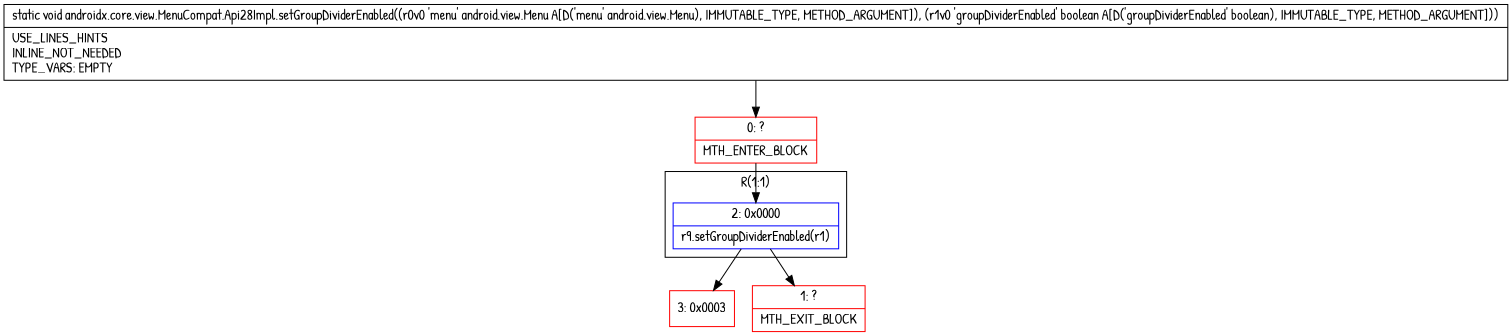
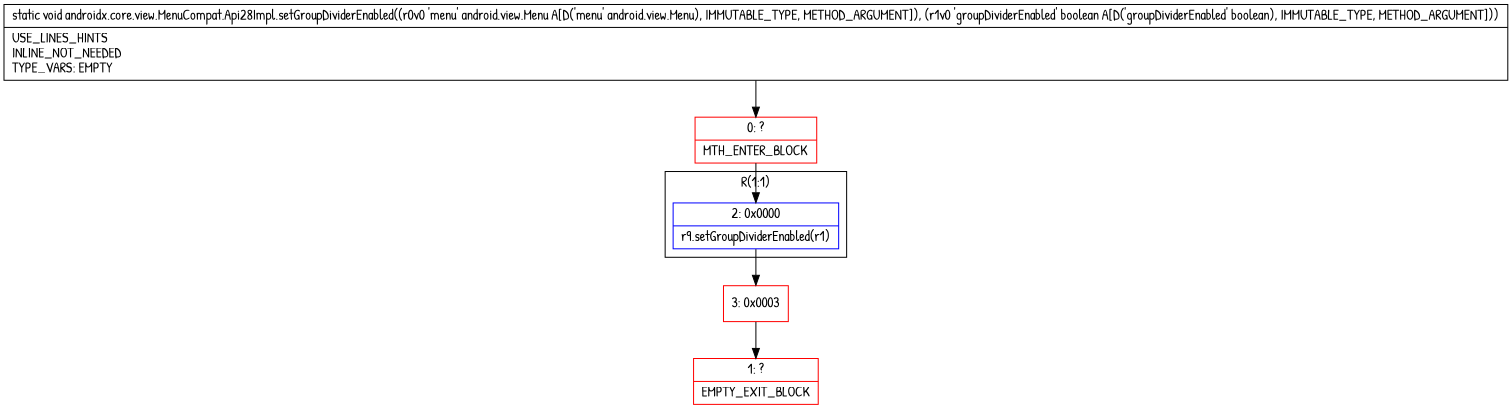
  digraph {
    fontname="Patrick Hand"
    node [color=red fontname="Patrick Hand" shape=record]
    edge [fontname="Patrick Hand"]
    n1 [color=blue label="{2\:\ 0x0000|r9.setGroupDividerEnabled(r1)\l}"]
    n2 [label="{3\:\ 0x0003}"]
-   n3 [label="{1\:\ ?|MTH_EXIT_BLOCK\l}"]
+   n3 [label="{1\:\ ?|EMPTY_EXIT_BLOCK\l}"]
    n4 [label="{0\:\ ?|MTH_ENTER_BLOCK\l}"]
    n5 [label="{static void androidx.core.view.MenuCompat.Api28Impl.setGroupDividerEnabled((r0v0 'menu' android.view.Menu A[D('menu' android.view.Menu), IMMUTABLE_TYPE, METHOD_ARGUMENT]), (r1v0 'groupDividerEnabled' boolean A[D('groupDividerEnabled' boolean), IMMUTABLE_TYPE, METHOD_ARGUMENT]))  | USE_LINES_HINTS\lINLINE_NOT_NEEDED\lTYPE_VARS: EMPTY\l}" color=""]
    subgraph cluster_1 {
      label="R(1:1)"
      n1
    }
    n1 -> n2
-   n1 -> n3
+   n2 -> n3
    n4 -> n1
    n5 -> n4
  }
